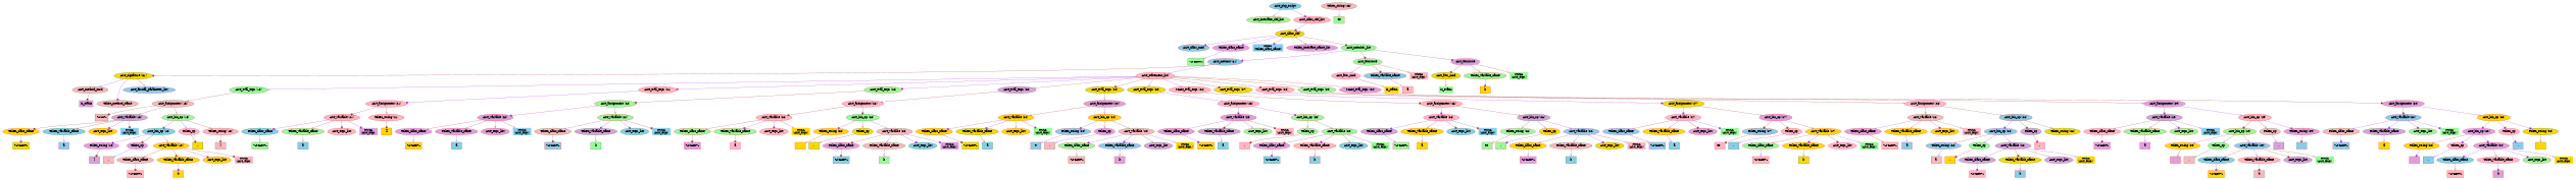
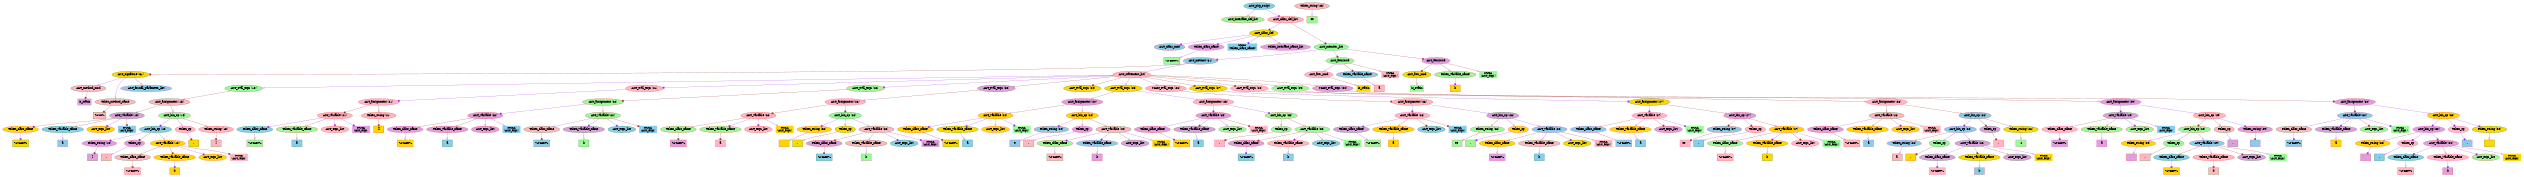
  digraph {
    node [color=red fillcolor=lightpink style=filled]
    edge [arrowhead=onormal color=brown]
    n1 [color=darkgreen fillcolor=skyblue label=AST_php_script]
    n2 [fillcolor=palegreen label=AST_interface_def_list]
    n3 [label=AST_class_def_list]
    n4 [color=darkgreen fillcolor=gold label=AST_class_def]
    n5 [fillcolor=skyblue label=AST_class_mod]
    n6 [color=deeppink fillcolor=plum label=Token_class_name]
    n7 [fillcolor=skyblue label="NULL\n(Token_class_name)" shape=plaintext]
    n8 [color=deeppink fillcolor=plum label=Token_interface_name_list]
    n9 [color=darkgreen fillcolor=palegreen label=AST_member_list]
    n10 [color=darkgreen fillcolor=palegreen label="%MAIN%" shape=box]
    n11 [fillcolor=skyblue label="AST_method (31)"]
    n12 [color=deeppink fillcolor=palegreen label=AST_attribute]
    n13 [color=deeppink fillcolor=plum label=AST_attribute]
    n14 [color=darkgreen fillcolor=gold label="AST_signature (31)"]
    n15 [label=AST_statement_list]
    n16 [color=deeppink label=AST_attr_mod]
    n17 [fillcolor=skyblue label=Token_variable_name]
    n18 [label="NULL\n(AST_expr)" shape=plaintext]
    n19 [color=darkgreen fillcolor=gold label=AST_attr_mod]
    n20 [fillcolor=palegreen label=Token_variable_name]
    n21 [color=darkgreen fillcolor=palegreen label="NULL\n(AST_expr)" shape=plaintext]
    n22 [color=darkgreen label=AST_method_mod]
    n23 [color=darkgreen label=Token_method_name]
    n24 [color=deeppink fillcolor=skyblue label=AST_formal_parameter_list]
    n25 [color=darkgreen fillcolor=palegreen label="AST_eval_expr (15)"]
    n26 [label="AST_eval_expr (21)"]
    n27 [fillcolor=palegreen label="AST_eval_expr (22)"]
    n28 [color=darkgreen fillcolor=plum label="AST_eval_expr (23)"]
    n29 [color=darkgreen fillcolor=gold label="AST_eval_expr (24)"]
    n30 [color=darkgreen fillcolor=gold label="AST_eval_expr (25)"]
    n31 [label="MAIN_eval_expr (26)"]
    n32 [color=darkgreen fillcolor=gold label="AST_eval_expr (27)"]
    n33 [label="AST_eval_expr (28)"]
    n34 [color=deeppink fillcolor=palegreen label="AST_eval_expr (29)"]
    n35 [fillcolor=plum label="MAIN_eval_expr (30)"]
    n36 [color=darkgreen fillcolor=plum label=is_static shape=plaintext]
    n37 [color=darkgreen label="%run%" shape=box]
    n38 [color=darkgreen label="AST_assignment (15)"]
    n39 [color=deeppink label="AST_assignment (21)"]
    n40 [fillcolor=palegreen label="AST_assignment (22)"]
    n41 [color=deeppink label="AST_assignment (23)"]
    n42 [fillcolor=plum label="AST_assignment (24)"]
    n43 [color=deeppink label="AST_assignment (25)"]
    n44 [label="AST_assignment (26)"]
    n45 [color=darkgreen fillcolor=gold label="AST_assignment (27)"]
    n46 [color=deeppink label="AST_assignment (28)"]
    n47 [color=deeppink fillcolor=plum label="AST_assignment (29)"]
    n48 [fillcolor=plum label="AST_assignment (30)"]
    n49 [color=darkgreen fillcolor=plum label="AST_variable (15)"]
    n50 [color=deeppink fillcolor=palegreen label="AST_bin_op (15)"]
    n51 [color=deeppink fillcolor=gold label=Token_class_name]
    n52 [color=darkgreen fillcolor=skyblue label=Token_variable_name]
    n53 [fillcolor=gold label=AST_expr_list]
    n54 [color=darkgreen fillcolor=skyblue label="NULL\n(AST_expr)" shape=plaintext]
    n55 [color=darkgreen fillcolor=skyblue label="AST_bin_op (15)"]
    n56 [color=deeppink label=Token_op]
    n57 [label="Token_string (15)"]
    n58 [color=darkgreen fillcolor=gold label="%MAIN%" shape=box]
    n59 [color=deeppink fillcolor=skyblue label=a shape=box]
    n60 [color=deeppink fillcolor=plum label="Token_string (15)"]
    n61 [color=deeppink fillcolor=plum label=Token_op]
    n62 [color=deeppink fillcolor=gold label="AST_variable (15)"]
    n63 [color=darkgreen fillcolor=gold label="." shape=box]
    n64 [color=darkgreen label="]" shape=box]
    n65 [color=darkgreen fillcolor=plum label="[" shape=box]
    n66 [color=darkgreen label="." shape=box]
    n67 [color=darkgreen label=Token_class_name]
    n68 [fillcolor=gold label=Token_variable_name]
    n69 [color=deeppink fillcolor=gold label=AST_expr_list]
    n70 [label="NULL\n(AST_expr)" shape=plaintext]
    n71 [label="%MAIN%" shape=box]
    n72 [color=deeppink fillcolor=gold label=b shape=box]
    n73 [label="AST_variable (21)"]
    n74 [label="Token_string (21)"]
    n75 [color=darkgreen fillcolor=skyblue label=Token_class_name]
    n76 [fillcolor=palegreen label=Token_variable_name]
    n77 [label=AST_expr_list]
    n78 [color=darkgreen fillcolor=plum label="NULL\n(AST_expr)" shape=plaintext]
    n79 [fillcolor=gold label="[]" shape=box]
    n80 [color=deeppink fillcolor=palegreen label="%MAIN%" shape=box]
    n81 [color=darkgreen fillcolor=skyblue label=a shape=box]
    n82 [fillcolor=plum label="AST_variable (22)"]
    n83 [fillcolor=palegreen label="AST_variable (22)"]
    n84 [color=deeppink fillcolor=plum label=Token_class_name]
    n85 [fillcolor=plum label=Token_variable_name]
    n86 [fillcolor=plum label=AST_expr_list]
    n87 [fillcolor=skyblue label="NULL\n(AST_expr)" shape=plaintext]
    n88 [color=darkgreen label=Token_class_name]
    n89 [color=darkgreen fillcolor=plum label=Token_variable_name]
    n90 [color=darkgreen fillcolor=skyblue label=AST_expr_list]
    n91 [fillcolor=skyblue label="NULL\n(AST_expr)" shape=plaintext]
    n92 [color=deeppink fillcolor=gold label="%MAIN%" shape=box]
    n93 [color=darkgreen fillcolor=skyblue label=a shape=box]
    n94 [fillcolor=skyblue label="%MAIN%" shape=box]
    n95 [color=darkgreen fillcolor=palegreen label=b shape=box]
    n96 [label="AST_variable (23)"]
    n97 [color=darkgreen fillcolor=palegreen label="AST_bin_op (23)"]
    n98 [fillcolor=palegreen label=Token_class_name]
    n99 [fillcolor=palegreen label=Token_variable_name]
    n100 [label=AST_expr_list]
    n101 [color=darkgreen fillcolor=gold label="NULL\n(AST_expr)" shape=plaintext]
    n102 [color=deeppink fillcolor=gold label="Token_string (23)"]
    n103 [color=darkgreen fillcolor=gold label=Token_op]
    n104 [color=darkgreen label="AST_variable (23)"]
    n105 [fillcolor=plum label="%MAIN%" shape=box]
    n106 [color=deeppink label=a shape=box]
    n107 [fillcolor=gold label=" " shape=box]
    n108 [color=darkgreen fillcolor=gold label="." shape=box]
    n109 [fillcolor=plum label=Token_class_name]
    n110 [color=darkgreen label=Token_variable_name]
    n111 [color=darkgreen fillcolor=skyblue label=AST_expr_list]
    n112 [fillcolor=plum label="NULL\n(AST_expr)" shape=plaintext]
    n113 [color=darkgreen fillcolor=skyblue label="%MAIN%" shape=box]
    n114 [color=deeppink fillcolor=palegreen label=b shape=box]
    n115 [color=deeppink fillcolor=gold label="AST_variable (24)"]
    n116 [fillcolor=gold label="AST_bin_op (24)"]
    n117 [fillcolor=gold label=Token_class_name]
    n118 [color=darkgreen fillcolor=gold label=Token_variable_name]
    n119 [color=deeppink fillcolor=gold label=AST_expr_list]
    n120 [color=darkgreen fillcolor=palegreen label="NULL\n(AST_expr)" shape=plaintext]
    n121 [fillcolor=skyblue label="Token_string (24)"]
    n122 [color=deeppink fillcolor=plum label=Token_op]
    n123 [color=darkgreen label="AST_variable (24)"]
    n124 [color=darkgreen fillcolor=gold label="%MAIN%" shape=box]
    n125 [color=darkgreen fillcolor=skyblue label=a shape=box]
    n126 [fillcolor=skyblue label=e shape=box]
    n127 [color=darkgreen label="." shape=box]
    n128 [fillcolor=palegreen label=Token_class_name]
    n129 [color=deeppink fillcolor=skyblue label=Token_variable_name]
    n130 [color=darkgreen fillcolor=plum label=AST_expr_list]
    n131 [color=darkgreen fillcolor=gold label="NULL\n(AST_expr)" shape=plaintext]
    n132 [color=darkgreen label="%MAIN%" shape=box]
    n133 [fillcolor=plum label=b shape=box]
    n134 [fillcolor=plum label="AST_variable (25)"]
    n135 [fillcolor=palegreen label="AST_bin_op (25)"]
    n136 [fillcolor=plum label=Token_class_name]
    n137 [color=darkgreen fillcolor=plum label=Token_variable_name]
    n138 [color=deeppink fillcolor=palegreen label=AST_expr_list]
    n139 [label="NULL\n(AST_expr)" shape=plaintext]
    n140 [color=deeppink fillcolor=palegreen label=Token_op]
    n141 [color=deeppink fillcolor=palegreen label="AST_variable (25)"]
    n142 [fillcolor=gold label="%MAIN%" shape=box]
    n143 [color=darkgreen fillcolor=skyblue label=a shape=box]
    n144 [color=darkgreen label="Token_string (25)"]
    n145 [fillcolor=palegreen label=ee shape=box]
    n146 [color=deeppink label="." shape=box]
    n147 [fillcolor=plum label=Token_class_name]
    n148 [label=Token_variable_name]
    n149 [color=darkgreen fillcolor=skyblue label=AST_expr_list]
    n150 [color=deeppink fillcolor=palegreen label="NULL\n(AST_expr)" shape=plaintext]
    n151 [color=darkgreen fillcolor=skyblue label="%MAIN%" shape=box]
    n152 [fillcolor=skyblue label=b shape=box]
    n153 [color=deeppink label="AST_variable (26)"]
    n154 [color=darkgreen fillcolor=plum label="AST_bin_op (26)"]
    n155 [color=darkgreen fillcolor=plum label=Token_class_name]
    n156 [fillcolor=gold label=Token_variable_name]
    n157 [color=darkgreen fillcolor=skyblue label=AST_expr_list]
    n158 [color=deeppink fillcolor=skyblue label="NULL\n(AST_expr)" shape=plaintext]
    n159 [color=deeppink fillcolor=palegreen label="Token_string (26)"]
    n160 [color=deeppink fillcolor=gold label=Token_op]
    n161 [color=deeppink fillcolor=skyblue label="AST_variable (26)"]
    n162 [color=deeppink fillcolor=palegreen label="%MAIN%" shape=box]
    n163 [fillcolor=gold label=a shape=box]
    n164 [color=deeppink fillcolor=palegreen label="ee " shape=box]
    n165 [fillcolor=palegreen label="." shape=box]
    n166 [fillcolor=gold label=Token_class_name]
    n167 [color=darkgreen label=Token_variable_name]
    n168 [color=darkgreen fillcolor=gold label=AST_expr_list]
    n169 [label="NULL\n(AST_expr)" shape=plaintext]
    n170 [color=deeppink fillcolor=plum label="%MAIN%" shape=box]
    n171 [color=darkgreen fillcolor=skyblue label=b shape=box]
    n172 [color=deeppink label="AST_variable (27)"]
    n173 [fillcolor=plum label="AST_bin_op (27)"]
    n174 [color=deeppink fillcolor=skyblue label=Token_class_name]
    n175 [color=deeppink fillcolor=gold label=Token_variable_name]
    n176 [fillcolor=plum label=AST_expr_list]
    n177 [color=darkgreen fillcolor=palegreen label="NULL\n(AST_expr)" shape=plaintext]
    n178 [fillcolor=skyblue label="Token_string (27)"]
    n179 [label=Token_op]
    n180 [color=deeppink fillcolor=gold label="AST_variable (27)"]
    n181 [color=deeppink fillcolor=skyblue label="%MAIN%" shape=box]
    n182 [color=darkgreen fillcolor=skyblue label=a shape=box]
    n183 [color=deeppink label="ee   " shape=box]
    n184 [color=darkgreen fillcolor=skyblue label="." shape=box]
    n185 [color=deeppink fillcolor=palegreen label=Token_class_name]
    n186 [fillcolor=gold label=Token_variable_name]
    n187 [color=deeppink label=AST_expr_list]
    n188 [color=deeppink fillcolor=palegreen label="NULL\n(AST_expr)" shape=plaintext]
    n189 [label="%MAIN%" shape=box]
    n190 [color=darkgreen fillcolor=gold label=b shape=box]
    n191 [color=darkgreen label="AST_variable (28)"]
    n192 [fillcolor=skyblue label="AST_bin_op (28)"]
    n193 [fillcolor=plum label=Token_class_name]
    n194 [fillcolor=gold label=Token_variable_name]
    n195 [color=deeppink fillcolor=gold label=AST_expr_list]
    n196 [color=deeppink label="NULL\n(AST_expr)" shape=plaintext]
    n197 [color=deeppink fillcolor=skyblue label="AST_bin_op (28)"]
    n198 [color=darkgreen fillcolor=plum label=Token_op]
    n199 [color=darkgreen fillcolor=gold label="Token_string (28)"]
    n200 [label="%MAIN%" shape=box]
    n201 [color=deeppink fillcolor=skyblue label=a shape=box]
    n202 [color=deeppink fillcolor=skyblue label="Token_string (28)"]
    n203 [color=darkgreen fillcolor=palegreen label=Token_op]
    n204 [color=darkgreen fillcolor=plum label="AST_variable (28)"]
    n205 [color=deeppink label="." shape=box]
+   n206 [color=deeppink fillcolor=palegreen label=" c" shape=box]
    n207 [color=darkgreen label="a " shape=box]
    n208 [fillcolor=gold label="." shape=box]
    n209 [color=darkgreen fillcolor=plum label=Token_class_name]
    n210 [color=darkgreen fillcolor=gold label=Token_variable_name]
    n211 [color=darkgreen fillcolor=plum label=AST_expr_list]
    n212 [fillcolor=gold label="NULL\n(AST_expr)" shape=plaintext]
    n213 [color=deeppink label="%MAIN%" shape=box]
    n214 [fillcolor=skyblue label=b shape=box]
    n215 [color=darkgreen fillcolor=plum label="AST_variable (29)"]
    n216 [label="AST_bin_op (29)"]
    n217 [color=deeppink label=Token_class_name]
    n218 [fillcolor=palegreen label=Token_variable_name]
    n219 [fillcolor=palegreen label=AST_expr_list]
    n220 [color=deeppink fillcolor=skyblue label="NULL\n(AST_expr)" shape=plaintext]
    n221 [fillcolor=palegreen label="AST_bin_op (29)"]
    n222 [color=darkgreen label=Token_op]
    n223 [fillcolor=plum label="Token_string (29)"]
    n224 [color=deeppink fillcolor=plum label="%MAIN%" shape=box]
    n225 [color=deeppink fillcolor=plum label=a shape=box]
    n226 [color=deeppink fillcolor=gold label="Token_string (29)"]
    n227 [color=darkgreen fillcolor=palegreen label=Token_op]
    n228 [color=deeppink fillcolor=skyblue label="AST_variable (29)"]
    n229 [color=darkgreen fillcolor=plum label="." shape=box]
    n230 [color=deeppink fillcolor=skyblue label=" " shape=box]
    n231 [fillcolor=plum label=" " shape=box]
    n232 [color=darkgreen label="." shape=box]
    n233 [color=darkgreen fillcolor=skyblue label=Token_class_name]
    n234 [label=Token_variable_name]
    n235 [color=darkgreen fillcolor=plum label=AST_expr_list]
    n236 [color=deeppink fillcolor=palegreen label="NULL\n(AST_expr)" shape=plaintext]
    n237 [fillcolor=gold label="%MAIN%" shape=box]
    n238 [color=darkgreen label=b shape=box]
    n239 [color=deeppink fillcolor=skyblue label="AST_variable (30)"]
    n240 [fillcolor=gold label="AST_bin_op (30)"]
    n241 [color=darkgreen label=Token_class_name]
    n242 [color=darkgreen fillcolor=plum label=Token_variable_name]
    n243 [color=deeppink fillcolor=palegreen label=AST_expr_list]
    n244 [fillcolor=palegreen label="NULL\n(AST_expr)" shape=plaintext]
    n245 [color=deeppink fillcolor=plum label="AST_bin_op (30)"]
    n246 [color=deeppink label=Token_op]
    n247 [color=darkgreen fillcolor=gold label="Token_string (30)"]
    n248 [color=deeppink fillcolor=skyblue label="%MAIN%" shape=box]
    n249 [fillcolor=gold label=a shape=box]
    n250 [fillcolor=gold label="Token_string (30)"]
    n251 [color=deeppink label=Token_op]
    n252 [fillcolor=plum label="AST_variable (30)"]
    n253 [color=deeppink fillcolor=skyblue label="." shape=box]
    n254 [color=darkgreen fillcolor=gold label=" " shape=box]
    n255 [fillcolor=plum label=" " shape=box]
    n256 [color=darkgreen fillcolor=skyblue label="." shape=box]
    n257 [color=darkgreen fillcolor=skyblue label=Token_class_name]
    n258 [color=deeppink label=Token_variable_name]
    n259 [fillcolor=palegreen label=AST_expr_list]
    n260 [fillcolor=gold label="NULL\n(AST_expr)" shape=plaintext]
    n261 [label="%MAIN%" shape=box]
    n262 [fillcolor=plum label=b shape=box]
    n263 [fillcolor=gold label=is_static shape=plaintext]
    n264 [label=a shape=box]
    n265 [color=deeppink fillcolor=palegreen label=is_static shape=plaintext]
    n266 [fillcolor=gold label=b shape=box]
    n1 -> n2 [color=purple]
    n1 -> n3 [arrowhead=box color=purple]
    n3 -> n4 [arrowhead=box color=purple]
    n4 -> n5 [arrowhead=box color=purple]
    n4 -> n6 [arrowhead=box color=purple]
    n4 -> n7 [arrowhead=box color=purple]
    n4 -> n8
-   n4 -> n9 [arrowhead=box]
+   n3 -> n9 [arrowhead=box]
    n6 -> n10 [color=purple]
    n9 -> n11 [arrowhead=box color=purple]
    n9 -> n12 [arrowhead=box]
    n9 -> n13 [arrowhead=box]
    n11 -> n14 [arrowhead=box]
    n11 -> n15 [color=purple]
    n12 -> n16 [color=purple]
    n12 -> n17 [arrowhead=box]
    n12 -> n18
    n13 -> n19 [arrowhead=box]
    n13 -> n20
    n13 -> n21
    n14 -> n22 [color=purple]
-   n14 -> n23 [arrowhead=box color=purple]
+   n14 -> n23 [color=purple]
    n14 -> n24
    n15 -> n25 [color=purple]
    n15 -> n26 [arrowhead=box color=purple]
    n15 -> n27 [arrowhead=box color=purple]
    n15 -> n28
    n15 -> n29 [arrowhead=box]
    n15 -> n30 [color=purple]
    n15 -> n31 [color=purple]
    n15 -> n32 [arrowhead=box]
    n15 -> n33 [arrowhead=box]
    n15 -> n34
    n15 -> n35
    n16 -> n263
    n17 -> n264 [color=purple]
    n19 -> n265
    n20 -> n266 [arrowhead=box color=purple]
    n22 -> n36 [arrowhead=box]
-   n38 -> n37 [arrowhead=box]
+   n23 -> n37 [arrowhead=box]
    n25 -> n38
    n26 -> n39 [arrowhead=box color=purple]
    n27 -> n40 [arrowhead=box]
    n28 -> n41
-   n29 -> n42
+   n30 -> n42
    n30 -> n43 [color=purple]
    n31 -> n44 [arrowhead=box]
    n32 -> n45 [arrowhead=box color=purple]
    n33 -> n46
    n34 -> n47
    n35 -> n48 [arrowhead=box]
    n38 -> n49
    n38 -> n50
    n39 -> n73 [arrowhead=box]
    n39 -> n74
    n40 -> n82 [arrowhead=box color=purple]
    n40 -> n83
    n41 -> n96 [arrowhead=box]
    n41 -> n97 [arrowhead=box]
    n42 -> n115
    n42 -> n116 [color=purple]
    n43 -> n134 [arrowhead=box color=purple]
    n43 -> n135 [arrowhead=box color=purple]
    n44 -> n153 [arrowhead=box color=purple]
-   n44 -> n154
+   n44 -> n154 [color=purple]
    n45 -> n172 [arrowhead=box color=purple]
    n45 -> n173
    n46 -> n191
    n46 -> n192
    n47 -> n215 [arrowhead=box color=purple]
    n47 -> n216 [color=purple]
    n48 -> n239 [arrowhead=box]
    n48 -> n240 [color=purple]
    n49 -> n51 [arrowhead=box]
    n49 -> n52
    n49 -> n53 [arrowhead=box color=purple]
    n49 -> n54 [arrowhead=box]
    n50 -> n55 [arrowhead=box color=purple]
    n50 -> n56 [color=purple]
    n50 -> n57
    n51 -> n58 [arrowhead=box color=purple]
    n52 -> n59 [color=purple]
    n55 -> n60 [arrowhead=box color=purple]
    n55 -> n61 [arrowhead=box]
    n55 -> n62 [color=purple]
    n56 -> n63 [arrowhead=box]
    n57 -> n64 [arrowhead=box]
    n60 -> n65 [arrowhead=box]
    n61 -> n66 [color=purple]
    n62 -> n67
    n62 -> n68 [arrowhead=box]
    n62 -> n69 [arrowhead=box color=purple]
    n62 -> n70 [arrowhead=box]
    n67 -> n71 [arrowhead=box]
    n68 -> n72 [arrowhead=box color=purple]
    n73 -> n75 [arrowhead=box color=purple]
    n73 -> n76
    n73 -> n77 [arrowhead=box color=purple]
    n73 -> n78 [arrowhead=box color=purple]
    n74 -> n79 [arrowhead=box]
    n75 -> n80
    n76 -> n81
    n82 -> n84
    n82 -> n85
    n82 -> n86
    n82 -> n87 [color=purple]
    n83 -> n88 [color=purple]
    n83 -> n89 [arrowhead=box color=purple]
    n83 -> n90 [arrowhead=box color=purple]
    n83 -> n91 [arrowhead=box]
    n84 -> n92 [color=purple]
    n85 -> n93 [color=purple]
    n88 -> n94 [arrowhead=box]
    n89 -> n95
    n96 -> n98
    n96 -> n99 [arrowhead=box color=purple]
    n96 -> n100 [arrowhead=box color=purple]
    n96 -> n101 [color=purple]
    n97 -> n102 [arrowhead=box color=purple]
    n97 -> n103
    n97 -> n104 [color=purple]
    n98 -> n105 [arrowhead=box]
    n99 -> n106 [arrowhead=box]
    n102 -> n107
    n103 -> n108
    n104 -> n109 [arrowhead=box]
    n104 -> n110 [color=purple]
    n104 -> n111 [arrowhead=box color=purple]
    n104 -> n112 [arrowhead=box color=purple]
    n109 -> n113 [arrowhead=box]
    n110 -> n114 [color=purple]
    n115 -> n117 [arrowhead=box color=purple]
    n115 -> n118 [arrowhead=box color=purple]
    n115 -> n119 [color=purple]
    n115 -> n120 [arrowhead=box color=purple]
    n116 -> n121 [arrowhead=box color=purple]
    n116 -> n122
    n116 -> n123
    n117 -> n124 [arrowhead=box]
    n118 -> n125
    n121 -> n126 [color=purple]
    n122 -> n127 [color=purple]
    n123 -> n128 [arrowhead=box color=purple]
    n123 -> n129 [arrowhead=box color=purple]
    n123 -> n130
    n123 -> n131 [color=purple]
    n128 -> n132 [color=purple]
    n129 -> n133
    n134 -> n136 [color=purple]
    n134 -> n137 [arrowhead=box]
    n134 -> n138 [color=purple]
    n134 -> n139 [arrowhead=box]
    n135 -> n140
    n135 -> n141
    n136 -> n142 [arrowhead=box color=purple]
    n137 -> n143 [color=purple]
    n140 -> n146 [arrowhead=box]
    n141 -> n147 [arrowhead=box]
    n141 -> n148 [arrowhead=box color=purple]
    n141 -> n149
    n141 -> n150 [color=purple]
    n144 -> n145 [color=purple]
    n147 -> n151 [arrowhead=box color=purple]
    n148 -> n152
    n153 -> n155 [arrowhead=box color=purple]
    n153 -> n156
    n153 -> n157 [arrowhead=box]
    n153 -> n158 [arrowhead=box]
    n154 -> n159
    n154 -> n160 [color=purple]
    n154 -> n161 [color=purple]
    n155 -> n162 [color=purple]
    n156 -> n163
    n159 -> n164
    n160 -> n165 [arrowhead=box color=purple]
    n161 -> n166
    n161 -> n167 [color=purple]
    n161 -> n168 [arrowhead=box color=purple]
    n161 -> n169
    n166 -> n170 [color=purple]
    n167 -> n171 [color=purple]
    n172 -> n174
    n172 -> n175 [color=purple]
    n172 -> n176 [arrowhead=box]
    n172 -> n177 [arrowhead=box color=purple]
    n173 -> n178 [arrowhead=box]
    n173 -> n179 [arrowhead=box]
    n173 -> n180
    n174 -> n181
    n175 -> n182 [color=purple]
    n178 -> n183 [arrowhead=box]
    n179 -> n184 [color=purple]
    n180 -> n185
    n180 -> n186 [arrowhead=box color=purple]
    n180 -> n187 [arrowhead=box]
    n180 -> n188 [color=purple]
    n185 -> n189 [color=purple]
    n186 -> n190
    n191 -> n193 [color=purple]
    n191 -> n194
    n191 -> n195 [arrowhead=box color=purple]
    n191 -> n196
    n192 -> n197 [arrowhead=box color=purple]
    n192 -> n198 [arrowhead=box]
    n192 -> n199
    n193 -> n200
    n194 -> n201 [color=purple]
    n197 -> n202
    n197 -> n203 [color=purple]
    n197 -> n204 [color=purple]
    n198 -> n205 [arrowhead=box]
+   n199 -> n206
    n202 -> n207 [color=purple]
    n203 -> n208 [arrowhead=box]
    n204 -> n209 [color=purple]
    n204 -> n210 [arrowhead=box]
    n204 -> n211
    n204 -> n212 [color=purple]
    n209 -> n213 [arrowhead=box color=purple]
    n210 -> n214
    n215 -> n217
    n215 -> n218
    n215 -> n219 [arrowhead=box color=purple]
    n215 -> n220 [color=purple]
    n216 -> n221 [arrowhead=box]
    n216 -> n222
    n216 -> n223 [arrowhead=box color=purple]
    n217 -> n224 [arrowhead=box]
    n218 -> n225 [color=purple]
    n221 -> n226 [color=purple]
    n221 -> n227
    n221 -> n228
    n222 -> n229 [color=purple]
    n223 -> n230 [arrowhead=box]
    n226 -> n231
    n227 -> n232
    n228 -> n233
    n228 -> n234 [color=purple]
    n228 -> n235 [arrowhead=box]
    n228 -> n236
    n233 -> n237 [arrowhead=box color=purple]
    n234 -> n238 [arrowhead=box]
    n239 -> n241 [color=purple]
    n239 -> n242 [arrowhead=box color=purple]
    n239 -> n243 [arrowhead=box]
    n239 -> n244 [arrowhead=box color=purple]
    n240 -> n245 [arrowhead=box color=purple]
    n240 -> n246 [arrowhead=box color=purple]
    n240 -> n247 [arrowhead=box color=purple]
    n241 -> n248 [arrowhead=box color=purple]
    n242 -> n249 [color=purple]
    n245 -> n250
    n245 -> n251 [arrowhead=box color=purple]
    n245 -> n252 [arrowhead=box color=purple]
    n246 -> n253 [arrowhead=box color=purple]
    n247 -> n254
    n250 -> n255 [arrowhead=box color=purple]
    n251 -> n256 [color=purple]
    n252 -> n257 [arrowhead=box color=purple]
    n252 -> n258
    n252 -> n259 [arrowhead=box color=purple]
    n252 -> n260 [color=purple]
    n257 -> n261
    n258 -> n262 [arrowhead=box color=purple]
  }
